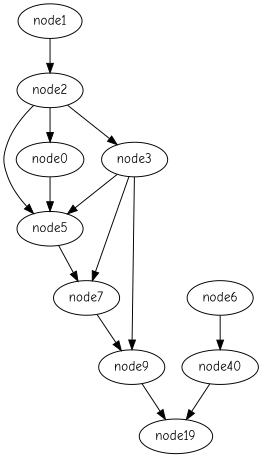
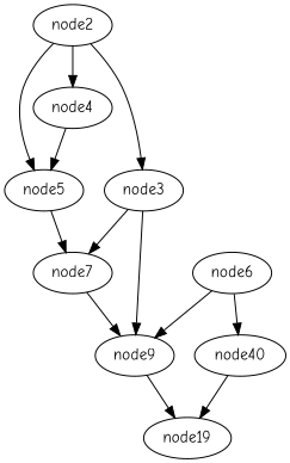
  digraph {
    fontname="Comic Neue"
    node [fontname="Comic Neue"]
    edge [fontname="Comic Neue"]
    n1 [label=node40]
    n2 [label=node19]
    node9
    node7
    node6
    node5
-   node4 [label=node0]
+   node4
    node3
    node2
-   node1
    n1 -> n2
    node9 -> n2
    node7 -> node9
    node6 -> n1
+   node6 -> node9
    node5 -> node7
    node4 -> node5
    node3 -> node9
    node3 -> node7
-   node3 -> node5
    node2 -> node5
    node2 -> node4
    node2 -> node3
-   node1 -> node2
  }
